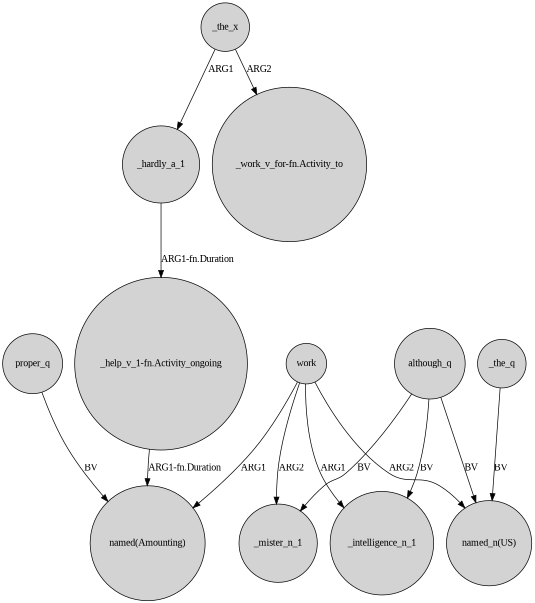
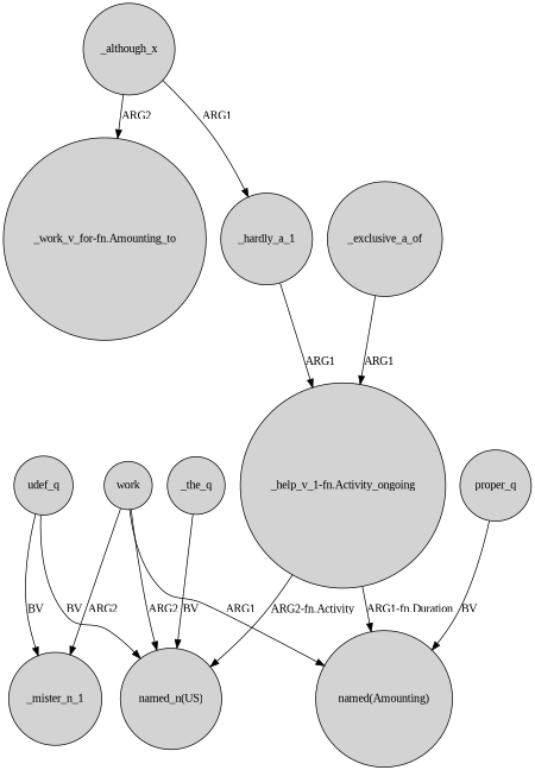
  digraph {
    fontname="Liberation Serif"
    node [fontname="Liberation Serif" shape=circle style=filled]
    edge [fontname="Liberation Serif"]
    n1 [label=work]
    n2 [label="named(Amounting)"]
    "named_n(US)"
-   _intelligence_n_1
    _mister_n_1
    "_help_v_1-fn.Activity_ongoing"
-   udef_q [label=although_q]
-   _although_x [label=_the_x]
-   "_work_v_for-fn.Amounting_to" [label="_work_v_for-fn.Activity_to"]
+   udef_q
+   _although_x
+   "_work_v_for-fn.Amounting_to"
    _hardly_a_1
    _the_q
+   _exclusive_a_of
    proper_q
    n1 -> n2 [label=ARG1]
    n1 -> "named_n(US)" [label=ARG2]
-   n1 -> _intelligence_n_1 [label=ARG1]
    n1 -> _mister_n_1 [label=ARG2]
    "_help_v_1-fn.Activity_ongoing" -> n2 [label="ARG1-fn.Duration"]
+   "_help_v_1-fn.Activity_ongoing" -> "named_n(US)" [label="ARG2-fn.Activity"]
    udef_q -> "named_n(US)" [label=BV]
-   udef_q -> _intelligence_n_1 [label=BV]
    udef_q -> _mister_n_1 [label=BV]
    _although_x -> "_work_v_for-fn.Amounting_to" [label=ARG2]
    _although_x -> _hardly_a_1 [label=ARG1]
-   _hardly_a_1 -> "_help_v_1-fn.Activity_ongoing" [label="ARG1-fn.Duration"]
+   _hardly_a_1 -> "_help_v_1-fn.Activity_ongoing" [label=ARG1]
    _the_q -> "named_n(US)" [label=BV]
+   _exclusive_a_of -> "_help_v_1-fn.Activity_ongoing" [label=ARG1]
    proper_q -> n2 [label=BV]
  }
